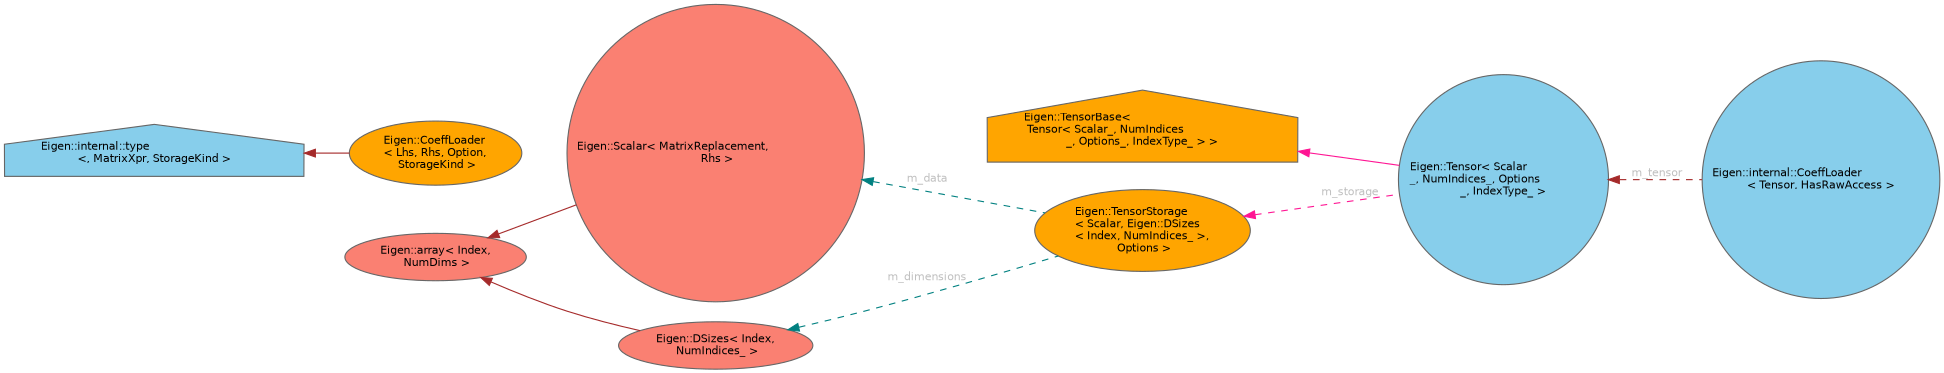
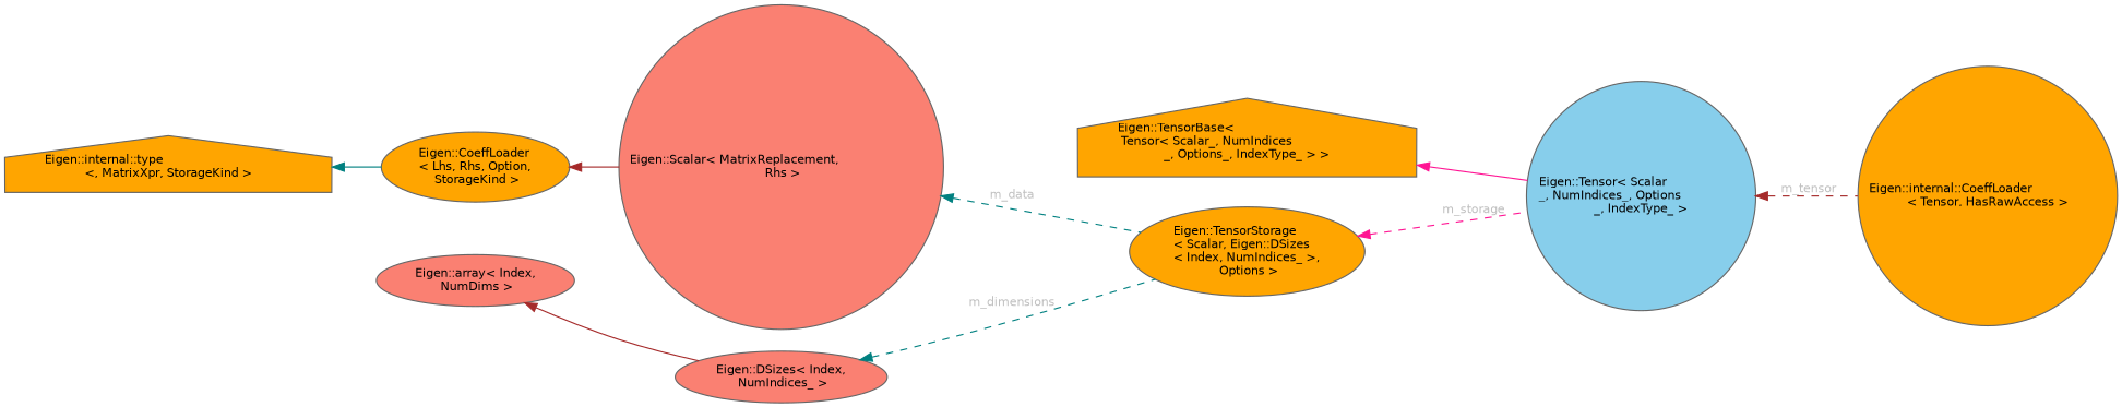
  digraph {
    rankdir=LR
    node [color=gray40 fillcolor=orange fontname=Helvetica fontsize=10 shape=ellipse style=filled]
    edge [color=brown dir=back fontname=Helvetica fontsize=10 labelfontname=Helvetica labelfontsize=10 style=dashed]
-   n1 [fillcolor=skyblue fontcolor=black height=0.2 label="Eigen::internal::CoeffLoader\l\< Tensor, HasRawAccess \>" shape=circle width=0.4]
+   n1 [fontcolor=black height=0.2 label="Eigen::internal::CoeffLoader\l\< Tensor, HasRawAccess \>" shape=circle width=0.4]
    n2 [fillcolor=skyblue height=0.2 label="Eigen::Tensor\< Scalar\l_, NumIndices_, Options\l_, IndexType_ \>" shape=circle width=0.4]
    n3 [height=0.2 label="Eigen::TensorBase\<\l Tensor\< Scalar_, NumIndices\l_, Options_, IndexType_ \> \>" shape=house width=0.4]
    n4 [height=0.2 label="Eigen::TensorStorage\l\< Scalar, Eigen::DSizes\l\< Index, NumIndices_ \>,\l Options \>" width=0.4]
    n5 [fillcolor=salmon height=0.2 label="Eigen::Scalar\< MatrixReplacement,\l Rhs \>" shape=circle width=0.4]
    n6 [height=0.2 label="Eigen::CoeffLoader\l\< Lhs, Rhs, Option,\l StorageKind \>" width=0.4]
-   n7 [fillcolor=skyblue height=0.2 label="Eigen::internal::type\l\<, MatrixXpr, StorageKind \>" shape=house width=0.4]
+   n7 [height=0.2 label="Eigen::internal::type\l\<, MatrixXpr, StorageKind \>" shape=house width=0.4]
    n8 [fillcolor=salmon height=0.2 label="Eigen::DSizes\< Index,\l NumIndices_ \>" width=0.4]
    n9 [fillcolor=salmon height=0.2 label="Eigen::array\< Index,\l NumDims \>" width=0.4]
    n2 -> n1 [fontcolor=grey label=" m_tensor"]
    n3 -> n2 [color=deeppink style=solid]
    n4 -> n2 [color=deeppink fontcolor=grey label=" m_storage"]
    n5 -> n4 [color=teal fontcolor=grey label=" m_data"]
-   n9 -> n5 [style=solid]
-   n7 -> n6 [style=solid]
+   n6 -> n5 [style=solid]
+   n7 -> n6 [color=teal style=solid]
    n8 -> n4 [color=teal fontcolor=grey label=" m_dimensions"]
    n9 -> n8 [style=solid]
  }
